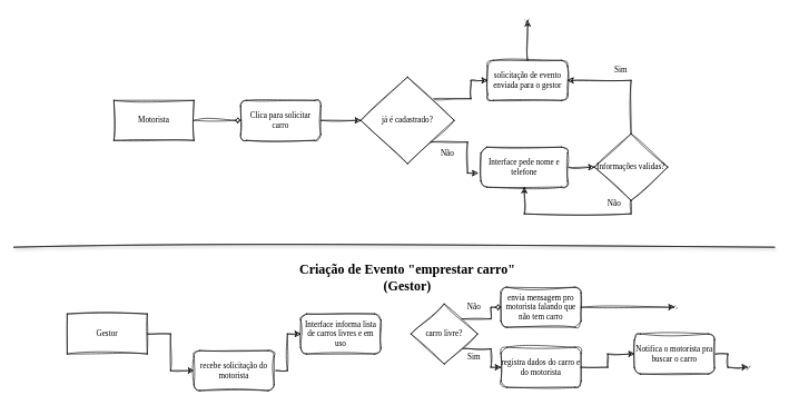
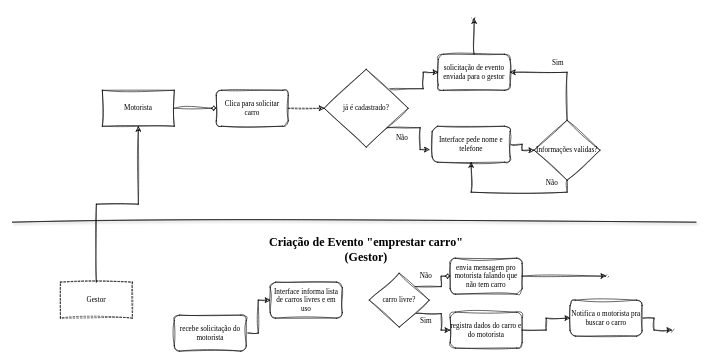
  <mxCell id="0" />
  <mxCell id="1" parent="0" />
  <mxCell id="2" value="" style="edgeStyle=orthogonalEdgeStyle;rounded=0;hachureGap=4;orthogonalLoop=1;jettySize=auto;html=1;fontFamily=Architects Daughter;fontSource=https%3A%2F%2Ffonts.googleapis.com%2Fcss%3Ffamily%3DArchitects%2BDaughter;sketch=1;curveFitting=1;jiggle=2;endArrow=diamond;" edge="1" parent="1" source="3" target="5"><mxGeometry relative="1" as="geometry" /></mxCell>
  <mxCell id="3" value="Motorista" style="rounded=0;whiteSpace=wrap;html=1;hachureGap=4;fontFamily=Architects Daughter;fontSource=https%3A%2F%2Ffonts.googleapis.com%2Fcss%3Ffamily%3DArchitects%2BDaughter;sketch=1;curveFitting=1;jiggle=2;" vertex="1" parent="1"><mxGeometry x="170" y="150" width="120" height="60" as="geometry" /></mxCell>
- <mxCell id="4" value="" style="edgeStyle=orthogonalEdgeStyle;rounded=0;hachureGap=4;orthogonalLoop=1;jettySize=auto;html=1;fontFamily=Architects Daughter;fontSource=https%3A%2F%2Ffonts.googleapis.com%2Fcss%3Ffamily%3DArchitects%2BDaughter;sketch=1;curveFitting=1;jiggle=2;" edge="1" parent="1" source="5" target="7"><mxGeometry relative="1" as="geometry" /></mxCell>
+ <mxCell id="4" value="" style="edgeStyle=orthogonalEdgeStyle;rounded=0;hachureGap=4;orthogonalLoop=1;jettySize=auto;html=1;fontFamily=Architects Daughter;fontSource=https%3A%2F%2Ffonts.googleapis.com%2Fcss%3Ffamily%3DArchitects%2BDaughter;sketch=1;curveFitting=1;jiggle=2;dashed=1;" edge="1" parent="1" source="5" target="7"><mxGeometry relative="1" as="geometry" /></mxCell>
  <mxCell id="5" value="Clica para solicitar carro" style="rounded=1;whiteSpace=wrap;html=1;hachureGap=4;fontFamily=Architects Daughter;fontSource=https%3A%2F%2Ffonts.googleapis.com%2Fcss%3Ffamily%3DArchitects%2BDaughter;sketch=1;curveFitting=1;jiggle=2;" vertex="1" parent="1"><mxGeometry x="360" y="150" width="120" height="60" as="geometry" /></mxCell>
  <mxCell id="6" style="edgeStyle=orthogonalEdgeStyle;rounded=0;hachureGap=4;orthogonalLoop=1;jettySize=auto;html=1;exitX=1;exitY=0;exitDx=0;exitDy=0;entryX=0;entryY=0.5;entryDx=0;entryDy=0;fontFamily=Architects Daughter;fontSource=https%3A%2F%2Ffonts.googleapis.com%2Fcss%3Ffamily%3DArchitects%2BDaughter;sketch=1;curveFitting=1;jiggle=2;" edge="1" parent="1" source="7" target="9"><mxGeometry relative="1" as="geometry" /></mxCell>
  <mxCell id="7" value="já é cadastrado?" style="rhombus;whiteSpace=wrap;html=1;hachureGap=4;fontFamily=Architects Daughter;fontSource=https%3A%2F%2Ffonts.googleapis.com%2Fcss%3Ffamily%3DArchitects%2BDaughter;sketch=1;curveFitting=1;jiggle=2;" vertex="1" parent="1"><mxGeometry x="540" y="115" width="140" height="130" as="geometry" /></mxCell>
  <mxCell id="8" value="" style="edgeStyle=orthogonalEdgeStyle;rounded=0;hachureGap=4;orthogonalLoop=1;jettySize=auto;html=1;fontFamily=Architects Daughter;fontSource=https%3A%2F%2Ffonts.googleapis.com%2Fcss%3Ffamily%3DArchitects%2BDaughter;sketch=1;curveFitting=1;jiggle=2;" edge="1" parent="1" source="9" target="37"><mxGeometry relative="1" as="geometry" /></mxCell>
  <mxCell id="9" value="solicitação de evento enviada para o gestor" style="rounded=1;whiteSpace=wrap;html=1;hachureGap=4;fontFamily=Architects Daughter;fontSource=https%3A%2F%2Ffonts.googleapis.com%2Fcss%3Ffamily%3DArchitects%2BDaughter;sketch=1;curveFitting=1;jiggle=2;" vertex="1" parent="1"><mxGeometry x="730" y="90" width="120" height="60" as="geometry" /></mxCell>
  <mxCell id="10" value="Sim" style="text;html=1;align=center;verticalAlign=middle;whiteSpace=wrap;rounded=0;fontFamily=Architects Daughter;fontSource=https%3A%2F%2Ffonts.googleapis.com%2Fcss%3Ffamily%3DArchitects%2BDaughter;sketch=1;curveFitting=1;jiggle=2;" vertex="1" parent="1"><mxGeometry x="680" y="520" width="60" height="30" as="geometry" /></mxCell>
  <mxCell id="11" value="" style="edgeStyle=orthogonalEdgeStyle;rounded=0;hachureGap=4;orthogonalLoop=1;jettySize=auto;html=1;fontFamily=Architects Daughter;fontSource=https%3A%2F%2Ffonts.googleapis.com%2Fcss%3Ffamily%3DArchitects%2BDaughter;sketch=1;curveFitting=1;jiggle=2;" edge="1" parent="1" source="12" target="17"><mxGeometry relative="1" as="geometry" /></mxCell>
- <mxCell id="12" value="Interface pede nome e telefone" style="rounded=1;whiteSpace=wrap;html=1;hachureGap=4;fontFamily=Architects Daughter;fontSource=https%3A%2F%2Ffonts.googleapis.com%2Fcss%3Ffamily%3DArchitects%2BDaughter;sketch=1;curveFitting=1;jiggle=2;" vertex="1" parent="1"><mxGeometry x="720" y="220" width="130" height="60" as="geometry" /></mxCell>
+ <mxCell id="12" value="Interface pede nome e telefone" style="rounded=1;whiteSpace=wrap;html=1;hachureGap=4;fontFamily=Architects Daughter;fontSource=https%3A%2F%2Ffonts.googleapis.com%2Fcss%3Ffamily%3DArchitects%2BDaughter;sketch=1;curveFitting=1;jiggle=2;" vertex="1" parent="1"><mxGeometry x="720" y="210" width="130" height="60" as="geometry" /></mxCell>
  <mxCell id="13" style="edgeStyle=orthogonalEdgeStyle;rounded=0;hachureGap=4;orthogonalLoop=1;jettySize=auto;html=1;exitX=1;exitY=1;exitDx=0;exitDy=0;entryX=-0.033;entryY=0.65;entryDx=0;entryDy=0;entryPerimeter=0;fontFamily=Architects Daughter;fontSource=https%3A%2F%2Ffonts.googleapis.com%2Fcss%3Ffamily%3DArchitects%2BDaughter;sketch=1;curveFitting=1;jiggle=2;" edge="1" parent="1" source="7" target="12"><mxGeometry relative="1" as="geometry" /></mxCell>
  <mxCell id="14" value="Não" style="text;html=1;align=center;verticalAlign=middle;whiteSpace=wrap;rounded=0;fontFamily=Architects Daughter;fontSource=https%3A%2F%2Ffonts.googleapis.com%2Fcss%3Ffamily%3DArchitects%2BDaughter;sketch=1;curveFitting=1;jiggle=2;" vertex="1" parent="1"><mxGeometry x="640" y="215" width="60" height="30" as="geometry" /></mxCell>
  <mxCell id="15" style="edgeStyle=orthogonalEdgeStyle;rounded=0;hachureGap=4;orthogonalLoop=1;jettySize=auto;html=1;entryX=1;entryY=0.5;entryDx=0;entryDy=0;fontFamily=Architects Daughter;fontSource=https%3A%2F%2Ffonts.googleapis.com%2Fcss%3Ffamily%3DArchitects%2BDaughter;exitX=0.5;exitY=0;exitDx=0;exitDy=0;sketch=1;curveFitting=1;jiggle=2;" edge="1" parent="1" source="17" target="9"><mxGeometry relative="1" as="geometry"><mxPoint x="970" y="214.995" as="sourcePoint" /><mxPoint x="860" y="120" as="targetPoint" /><Array as="points"><mxPoint x="945" y="120" /></Array></mxGeometry></mxCell>
  <mxCell id="16" style="edgeStyle=orthogonalEdgeStyle;rounded=0;hachureGap=4;orthogonalLoop=1;jettySize=auto;html=1;fontFamily=Architects Daughter;fontSource=https%3A%2F%2Ffonts.googleapis.com%2Fcss%3Ffamily%3DArchitects%2BDaughter;entryX=0.5;entryY=1;entryDx=0;entryDy=0;sketch=1;curveFitting=1;jiggle=2;" edge="1" parent="1" source="17" target="12"><mxGeometry relative="1" as="geometry"><mxPoint x="760" y="340" as="targetPoint" /><Array as="points"><mxPoint x="945" y="320" /><mxPoint x="785" y="320" /></Array></mxGeometry></mxCell>
  <mxCell id="17" value="Informações validas?" style="rhombus;whiteSpace=wrap;html=1;hachureGap=4;fontFamily=Architects Daughter;fontSource=https%3A%2F%2Ffonts.googleapis.com%2Fcss%3Ffamily%3DArchitects%2BDaughter;sketch=1;curveFitting=1;jiggle=2;" vertex="1" parent="1"><mxGeometry x="890" y="200" width="110" height="100" as="geometry" /></mxCell>
  <mxCell id="18" value="Sim" style="text;html=1;align=center;verticalAlign=middle;whiteSpace=wrap;rounded=0;fontFamily=Architects Daughter;fontSource=https%3A%2F%2Ffonts.googleapis.com%2Fcss%3Ffamily%3DArchitects%2BDaughter;sketch=1;curveFitting=1;jiggle=2;" vertex="1" parent="1"><mxGeometry x="900" y="90" width="60" height="30" as="geometry" /></mxCell>
  <mxCell id="19" value="Não" style="text;html=1;align=center;verticalAlign=middle;whiteSpace=wrap;rounded=0;fontFamily=Architects Daughter;fontSource=https%3A%2F%2Ffonts.googleapis.com%2Fcss%3Ffamily%3DArchitects%2BDaughter;sketch=1;curveFitting=1;jiggle=2;" vertex="1" parent="1"><mxGeometry x="890" y="290" width="60" height="30" as="geometry" /></mxCell>
  <mxCell id="20" value="" style="endArrow=none;html=1;rounded=0;hachureGap=4;fontFamily=Architects Daughter;fontSource=https%3A%2F%2Ffonts.googleapis.com%2Fcss%3Ffamily%3DArchitects%2BDaughter;shadow=1;sketch=1;curveFitting=1;jiggle=2;" edge="1" parent="1"><mxGeometry width="50" height="50" relative="1" as="geometry"><mxPoint x="20" y="370" as="sourcePoint" /><mxPoint x="1160" y="370" as="targetPoint" /></mxGeometry></mxCell>
  <mxCell id="21" value="&lt;div&gt;&lt;b&gt;&lt;font style=&quot;font-size: 20px;&quot;&gt;Criação de Evento &quot;emprestar carro&quot;&lt;/font&gt;&lt;/b&gt;&lt;/div&gt;&lt;div&gt;&lt;b&gt;&lt;font style=&quot;font-size: 20px;&quot;&gt;(Gestor)&lt;/font&gt;&lt;/b&gt;&lt;/div&gt;" style="text;html=1;align=center;verticalAlign=middle;whiteSpace=wrap;rounded=0;fontFamily=Architects Daughter;fontSource=https%3A%2F%2Ffonts.googleapis.com%2Fcss%3Ffamily%3DArchitects%2BDaughter;sketch=1;curveFitting=1;jiggle=2;" vertex="1" parent="1"><mxGeometry x="410" y="400" width="400" height="30" as="geometry" /></mxCell>
- <mxCell id="22" value="" style="edgeStyle=orthogonalEdgeStyle;rounded=0;hachureGap=4;orthogonalLoop=1;jettySize=auto;html=1;fontFamily=Architects Daughter;fontSource=https%3A%2F%2Ffonts.googleapis.com%2Fcss%3Ffamily%3DArchitects%2BDaughter;sketch=1;curveFitting=1;jiggle=2;" edge="1" parent="1" source="23" target="25"><mxGeometry relative="1" as="geometry" /></mxCell>
- <mxCell id="23" value="Gestor" style="rounded=0;whiteSpace=wrap;html=1;hachureGap=4;fontFamily=Architects Daughter;fontSource=https%3A%2F%2Ffonts.googleapis.com%2Fcss%3Ffamily%3DArchitects%2BDaughter;sketch=1;curveFitting=1;jiggle=2;" vertex="1" parent="1"><mxGeometry x="100" y="470" width="120" height="60" as="geometry" /></mxCell>
+ <mxCell id="22" value="" style="edgeStyle=orthogonalEdgeStyle;rounded=0;hachureGap=4;orthogonalLoop=1;jettySize=auto;html=1;fontFamily=Architects Daughter;fontSource=https%3A%2F%2Ffonts.googleapis.com%2Fcss%3Ffamily%3DArchitects%2BDaughter;sketch=1;curveFitting=1;jiggle=2;" edge="1" parent="1" source="23" target="3"><mxGeometry relative="1" as="geometry" /></mxCell>
+ <mxCell id="23" value="Gestor" style="rounded=0;whiteSpace=wrap;html=1;hachureGap=4;fontFamily=Architects Daughter;fontSource=https%3A%2F%2Ffonts.googleapis.com%2Fcss%3Ffamily%3DArchitects%2BDaughter;sketch=1;curveFitting=1;jiggle=2;dashed=1;" vertex="1" parent="1"><mxGeometry x="100" y="470" width="120" height="60" as="geometry" /></mxCell>
  <mxCell id="24" value="" style="edgeStyle=orthogonalEdgeStyle;rounded=0;hachureGap=4;orthogonalLoop=1;jettySize=auto;html=1;fontFamily=Architects Daughter;fontSource=https%3A%2F%2Ffonts.googleapis.com%2Fcss%3Ffamily%3DArchitects%2BDaughter;sketch=1;curveFitting=1;jiggle=2;" edge="1" parent="1" source="25" target="26"><mxGeometry relative="1" as="geometry" /></mxCell>
  <mxCell id="25" value="recebe solicitação do motorista" style="rounded=1;whiteSpace=wrap;html=1;hachureGap=4;fontFamily=Architects Daughter;fontSource=https%3A%2F%2Ffonts.googleapis.com%2Fcss%3Ffamily%3DArchitects%2BDaughter;sketch=1;curveFitting=1;jiggle=2;" vertex="1" parent="1"><mxGeometry x="290" y="525" width="120" height="60" as="geometry" /></mxCell>
  <mxCell id="26" value="Interface informa lista de carros livres e em uso" style="rounded=1;whiteSpace=wrap;html=1;hachureGap=4;fontFamily=Architects Daughter;fontSource=https%3A%2F%2Ffonts.googleapis.com%2Fcss%3Ffamily%3DArchitects%2BDaughter;sketch=1;curveFitting=1;jiggle=2;" vertex="1" parent="1"><mxGeometry x="450" y="470" width="120" height="60" as="geometry" /></mxCell>
  <mxCell id="27" style="edgeStyle=orthogonalEdgeStyle;rounded=0;hachureGap=4;orthogonalLoop=1;jettySize=auto;html=1;exitX=1;exitY=0;exitDx=0;exitDy=0;entryX=0;entryY=0.5;entryDx=0;entryDy=0;fontFamily=Architects Daughter;fontSource=https%3A%2F%2Ffonts.googleapis.com%2Fcss%3Ffamily%3DArchitects%2BDaughter;sketch=1;curveFitting=1;jiggle=2;endArrow=diamond;" edge="1" parent="1" source="29" target="31"><mxGeometry relative="1" as="geometry" /></mxCell>
  <mxCell id="28" style="edgeStyle=orthogonalEdgeStyle;rounded=0;hachureGap=4;orthogonalLoop=1;jettySize=auto;html=1;exitX=1;exitY=1;exitDx=0;exitDy=0;entryX=0;entryY=0.5;entryDx=0;entryDy=0;fontFamily=Architects Daughter;fontSource=https%3A%2F%2Ffonts.googleapis.com%2Fcss%3Ffamily%3DArchitects%2BDaughter;sketch=1;curveFitting=1;jiggle=2;" edge="1" parent="1" source="29" target="34"><mxGeometry relative="1" as="geometry" /></mxCell>
  <mxCell id="29" value="carro livre?" style="rhombus;whiteSpace=wrap;html=1;hachureGap=4;fontFamily=Architects Daughter;fontSource=https%3A%2F%2Ffonts.googleapis.com%2Fcss%3Ffamily%3DArchitects%2BDaughter;sketch=1;curveFitting=1;jiggle=2;" vertex="1" parent="1"><mxGeometry x="615" y="455" width="100" height="90" as="geometry" /></mxCell>
  <mxCell id="30" value="" style="edgeStyle=orthogonalEdgeStyle;rounded=0;sketch=1;hachureGap=4;jiggle=2;curveFitting=1;orthogonalLoop=1;jettySize=auto;html=1;fontFamily=Architects Daughter;fontSource=https%3A%2F%2Ffonts.googleapis.com%2Fcss%3Ffamily%3DArchitects%2BDaughter;" edge="1" parent="1" source="31" target="38"><mxGeometry relative="1" as="geometry" /></mxCell>
  <mxCell id="31" value="envia mensagem pro motorista falando que não tem carro" style="rounded=1;whiteSpace=wrap;html=1;hachureGap=4;fontFamily=Architects Daughter;fontSource=https%3A%2F%2Ffonts.googleapis.com%2Fcss%3Ffamily%3DArchitects%2BDaughter;sketch=1;curveFitting=1;jiggle=2;" vertex="1" parent="1"><mxGeometry x="750" y="430" width="120" height="60" as="geometry" /></mxCell>
  <mxCell id="32" value="Não" style="text;html=1;align=center;verticalAlign=middle;whiteSpace=wrap;rounded=0;fontFamily=Architects Daughter;fontSource=https%3A%2F%2Ffonts.googleapis.com%2Fcss%3Ffamily%3DArchitects%2BDaughter;sketch=1;curveFitting=1;jiggle=2;" vertex="1" parent="1"><mxGeometry x="680" y="445" width="60" height="30" as="geometry" /></mxCell>
  <mxCell id="33" value="" style="edgeStyle=orthogonalEdgeStyle;rounded=0;hachureGap=4;orthogonalLoop=1;jettySize=auto;html=1;fontFamily=Architects Daughter;fontSource=https%3A%2F%2Ffonts.googleapis.com%2Fcss%3Ffamily%3DArchitects%2BDaughter;sketch=1;curveFitting=1;jiggle=2;" edge="1" parent="1" source="34" target="36"><mxGeometry relative="1" as="geometry" /></mxCell>
  <mxCell id="34" value="registra dados do carro e do motorista" style="rounded=1;whiteSpace=wrap;html=1;hachureGap=4;fontFamily=Architects Daughter;fontSource=https%3A%2F%2Ffonts.googleapis.com%2Fcss%3Ffamily%3DArchitects%2BDaughter;sketch=1;curveFitting=1;jiggle=2;" vertex="1" parent="1"><mxGeometry x="750" y="520" width="120" height="60" as="geometry" /></mxCell>
  <mxCell id="35" value="" style="edgeStyle=orthogonalEdgeStyle;rounded=0;sketch=1;hachureGap=4;jiggle=2;curveFitting=1;orthogonalLoop=1;jettySize=auto;html=1;fontFamily=Architects Daughter;fontSource=https%3A%2F%2Ffonts.googleapis.com%2Fcss%3Ffamily%3DArchitects%2BDaughter;" edge="1" parent="1" source="36" target="39"><mxGeometry relative="1" as="geometry" /></mxCell>
  <mxCell id="36" value="Notifica o motorista pra buscar o carro" style="rounded=1;whiteSpace=wrap;html=1;hachureGap=4;fontFamily=Architects Daughter;fontSource=https%3A%2F%2Ffonts.googleapis.com%2Fcss%3Ffamily%3DArchitects%2BDaughter;sketch=1;curveFitting=1;jiggle=2;" vertex="1" parent="1"><mxGeometry x="950" y="500" width="120" height="60" as="geometry" /></mxCell>
  <mxCell id="37" value="" style="shape=waypoint;size=6;pointerEvents=1;points=[];fillColor=default;resizable=0;rotatable=0;perimeter=centerPerimeter;snapToPoint=1;fontFamily=Architects Daughter;rounded=1;hachureGap=4;fontSource=https%3A%2F%2Ffonts.googleapis.com%2Fcss%3Ffamily%3DArchitects%2BDaughter;sketch=1;curveFitting=1;jiggle=2;" vertex="1" parent="1"><mxGeometry x="780" y="20" width="20" height="20" as="geometry" /></mxCell>
  <mxCell id="38" value="" style="shape=waypoint;sketch=1;size=6;pointerEvents=1;points=[];fillColor=default;resizable=0;rotatable=0;perimeter=centerPerimeter;snapToPoint=1;fontFamily=Architects Daughter;rounded=1;hachureGap=4;fontSource=https%3A%2F%2Ffonts.googleapis.com%2Fcss%3Ffamily%3DArchitects%2BDaughter;curveFitting=1;jiggle=2;" vertex="1" parent="1"><mxGeometry x="1000" y="450" width="20" height="20" as="geometry" /></mxCell>
  <mxCell id="39" value="" style="shape=waypoint;sketch=1;size=6;pointerEvents=1;points=[];fillColor=default;resizable=0;rotatable=0;perimeter=centerPerimeter;snapToPoint=1;fontFamily=Architects Daughter;rounded=1;hachureGap=4;fontSource=https%3A%2F%2Ffonts.googleapis.com%2Fcss%3Ffamily%3DArchitects%2BDaughter;curveFitting=1;jiggle=2;" vertex="1" parent="1"><mxGeometry x="1110" y="540" width="20" height="20" as="geometry" /></mxCell>
